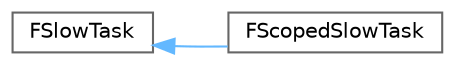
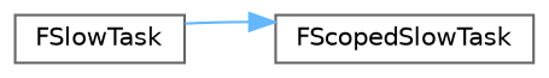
  digraph {
    rankdir=LR
    node [color=grey40 fillcolor=white fontname=Helvetica fontsize=10 shape=box style=filled]
    n1 [height=0.2 label=FSlowTask width=0.4]
    n2 [height=0.2 label=FScopedSlowTask width=0.4]
-   n1 -> n2 [color=steelblue1 dir=back fontname=Helvetica fontsize=10 labelfontname=Helvetica labelfontsize=10 style=solid]
+   n2 -> n1 [color=steelblue1 dir=back fontname=Helvetica fontsize=10 labelfontname=Helvetica labelfontsize=10 style=solid]
  }
